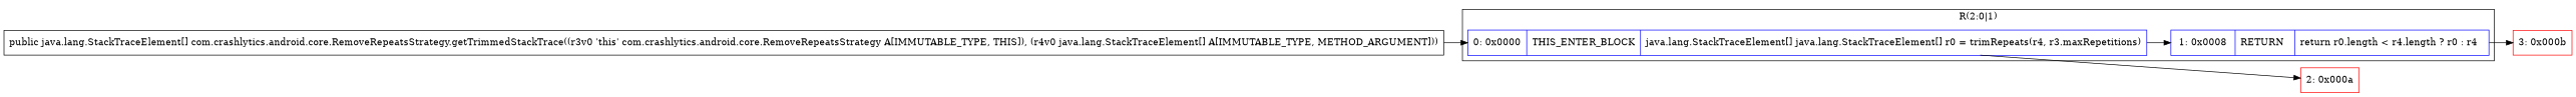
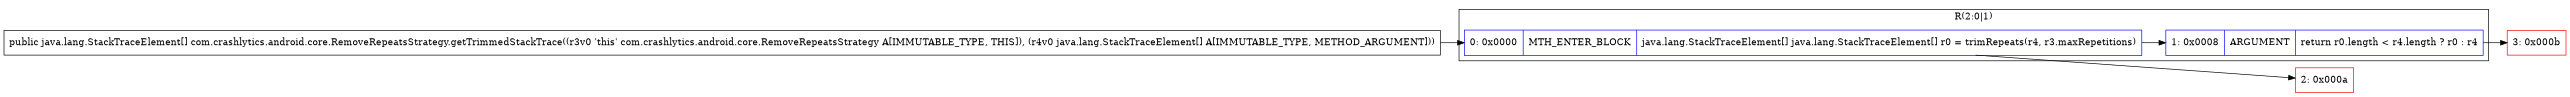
  digraph {
    rankdir=LR
    node [color=blue shape=record]
-   n1 [label="{0\:\ 0x0000|THIS_ENTER_BLOCK\l|java.lang.StackTraceElement[] java.lang.StackTraceElement[] r0 = trimRepeats(r4, r3.maxRepetitions)\l}"]
-   n2 [label="{1\:\ 0x0008|RETURN\l|return r0.length \< r4.length ? r0 : r4\l}"]
+   n1 [label="{0\:\ 0x0000|MTH_ENTER_BLOCK\l|java.lang.StackTraceElement[] java.lang.StackTraceElement[] r0 = trimRepeats(r4, r3.maxRepetitions)\l}"]
+   n2 [label="{1\:\ 0x0008|ARGUMENT\l|return r0.length \< r4.length ? r0 : r4\l}"]
    n3 [color=red label="{2\:\ 0x000a}"]
    n4 [color=red label="{3\:\ 0x000b}"]
    n5 [label="{public java.lang.StackTraceElement[] com.crashlytics.android.core.RemoveRepeatsStrategy.getTrimmedStackTrace((r3v0 'this' com.crashlytics.android.core.RemoveRepeatsStrategy A[IMMUTABLE_TYPE, THIS]), (r4v0 java.lang.StackTraceElement[] A[IMMUTABLE_TYPE, METHOD_ARGUMENT])) }" color=""]
    subgraph cluster_1 {
      label="R(2:0|1)"
      n1
      n2
    }
    n1 -> n2
    n1 -> n3
    n2 -> n4
    n5 -> n1
  }
